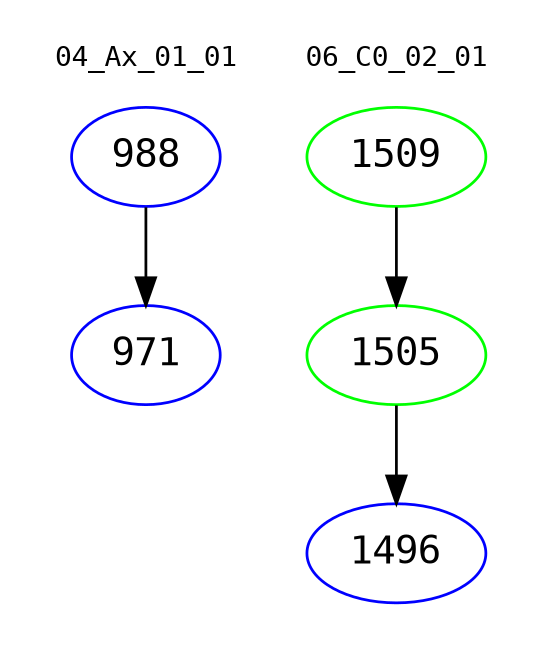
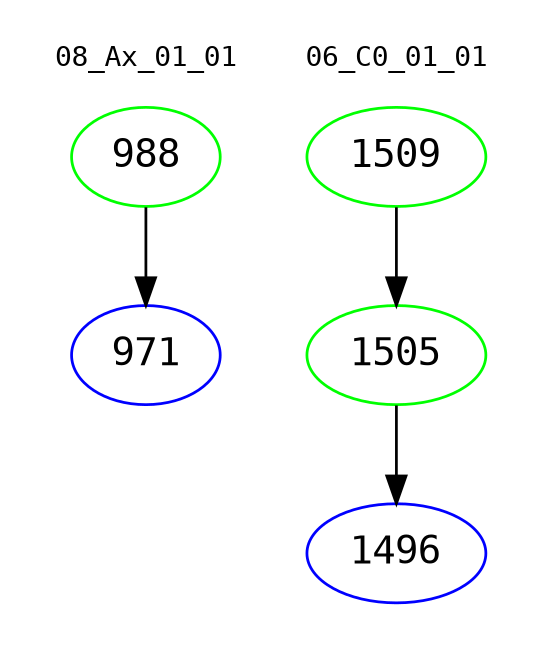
  digraph {
    fontname="DejaVu Sans Mono"
    node [color=blue fontname="DejaVu Sans Mono"]
    edge [color=black fontname="DejaVu Sans Mono"]
-   n1 [label=988]
+   n1 [color=green label=988]
    n2 [label=971]
    n3 [color=green label=1509]
    n4 [color=green label=1505]
    n5 [label=1496]
    subgraph cluster_1 {
      color=white
      fontsize=10
-     label="04_Ax_01_01"
+     label="08_Ax_01_01"
      n1
      n2
    }
    subgraph cluster_2 {
      color=white
      fontsize=10
-     label="06_C0_02_01"
+     label="06_C0_01_01"
      n3
      n4
      n5
    }
    n1 -> n2
    n3 -> n4
    n4 -> n5
  }
